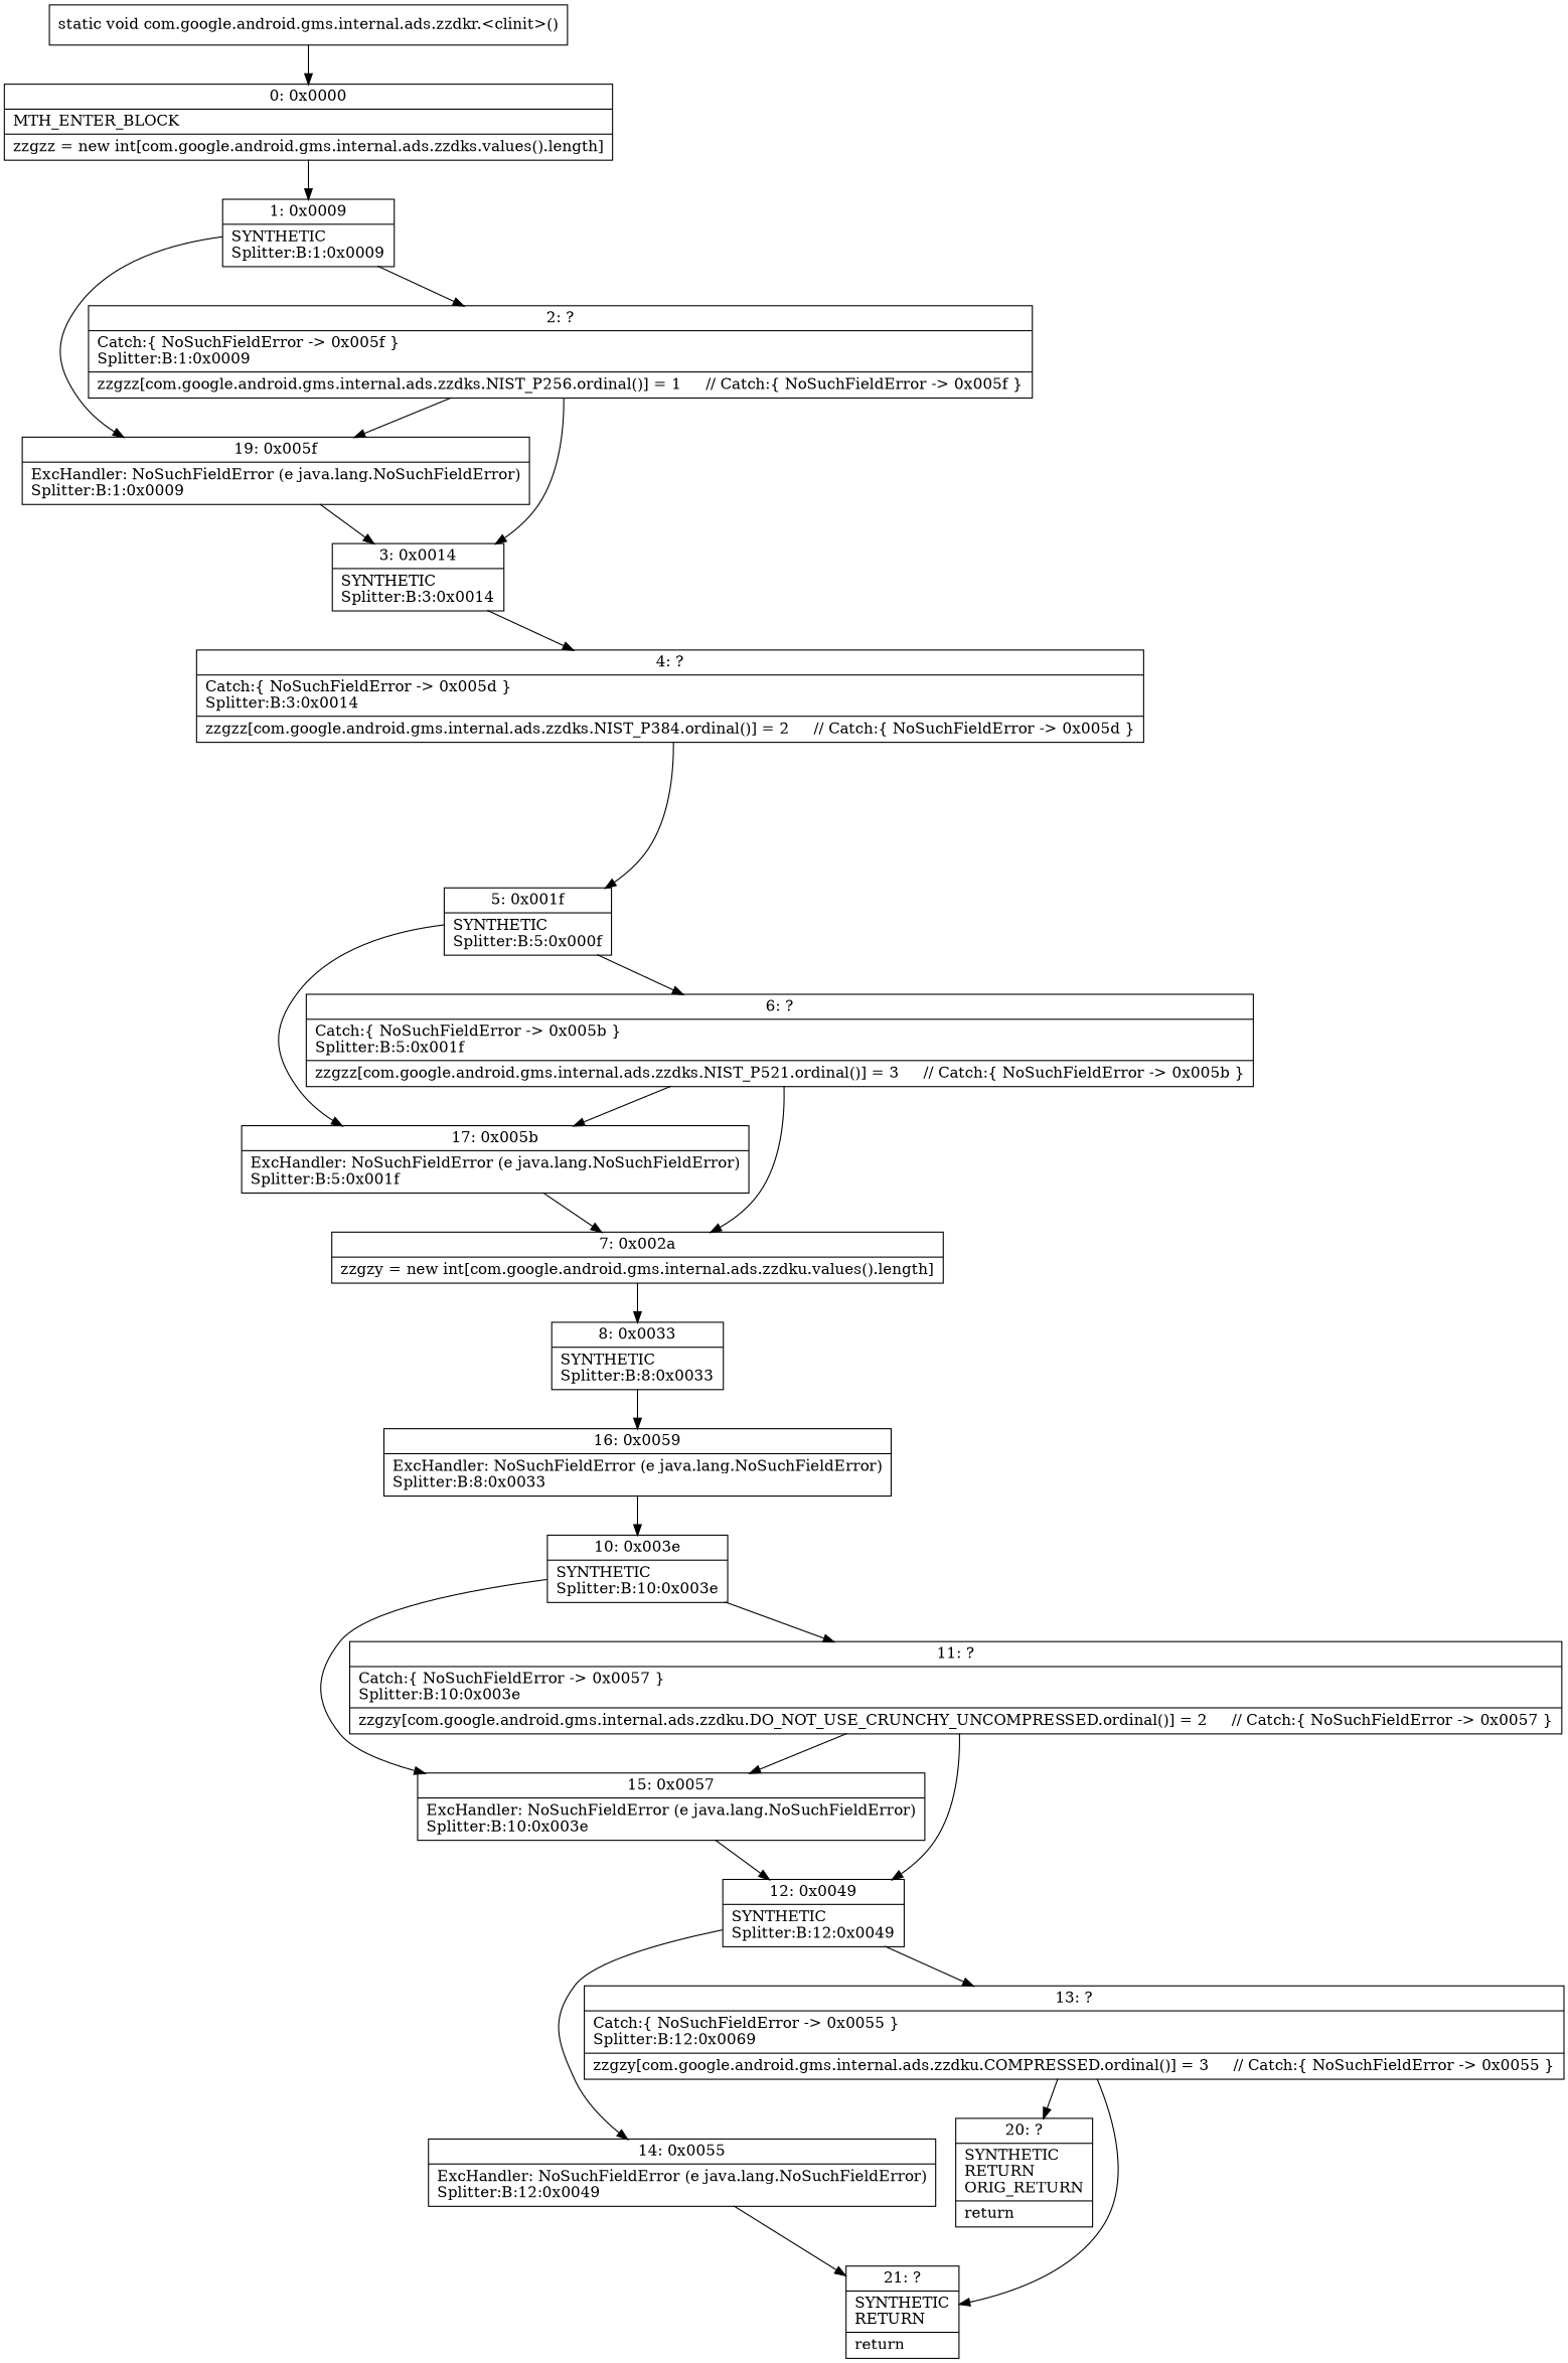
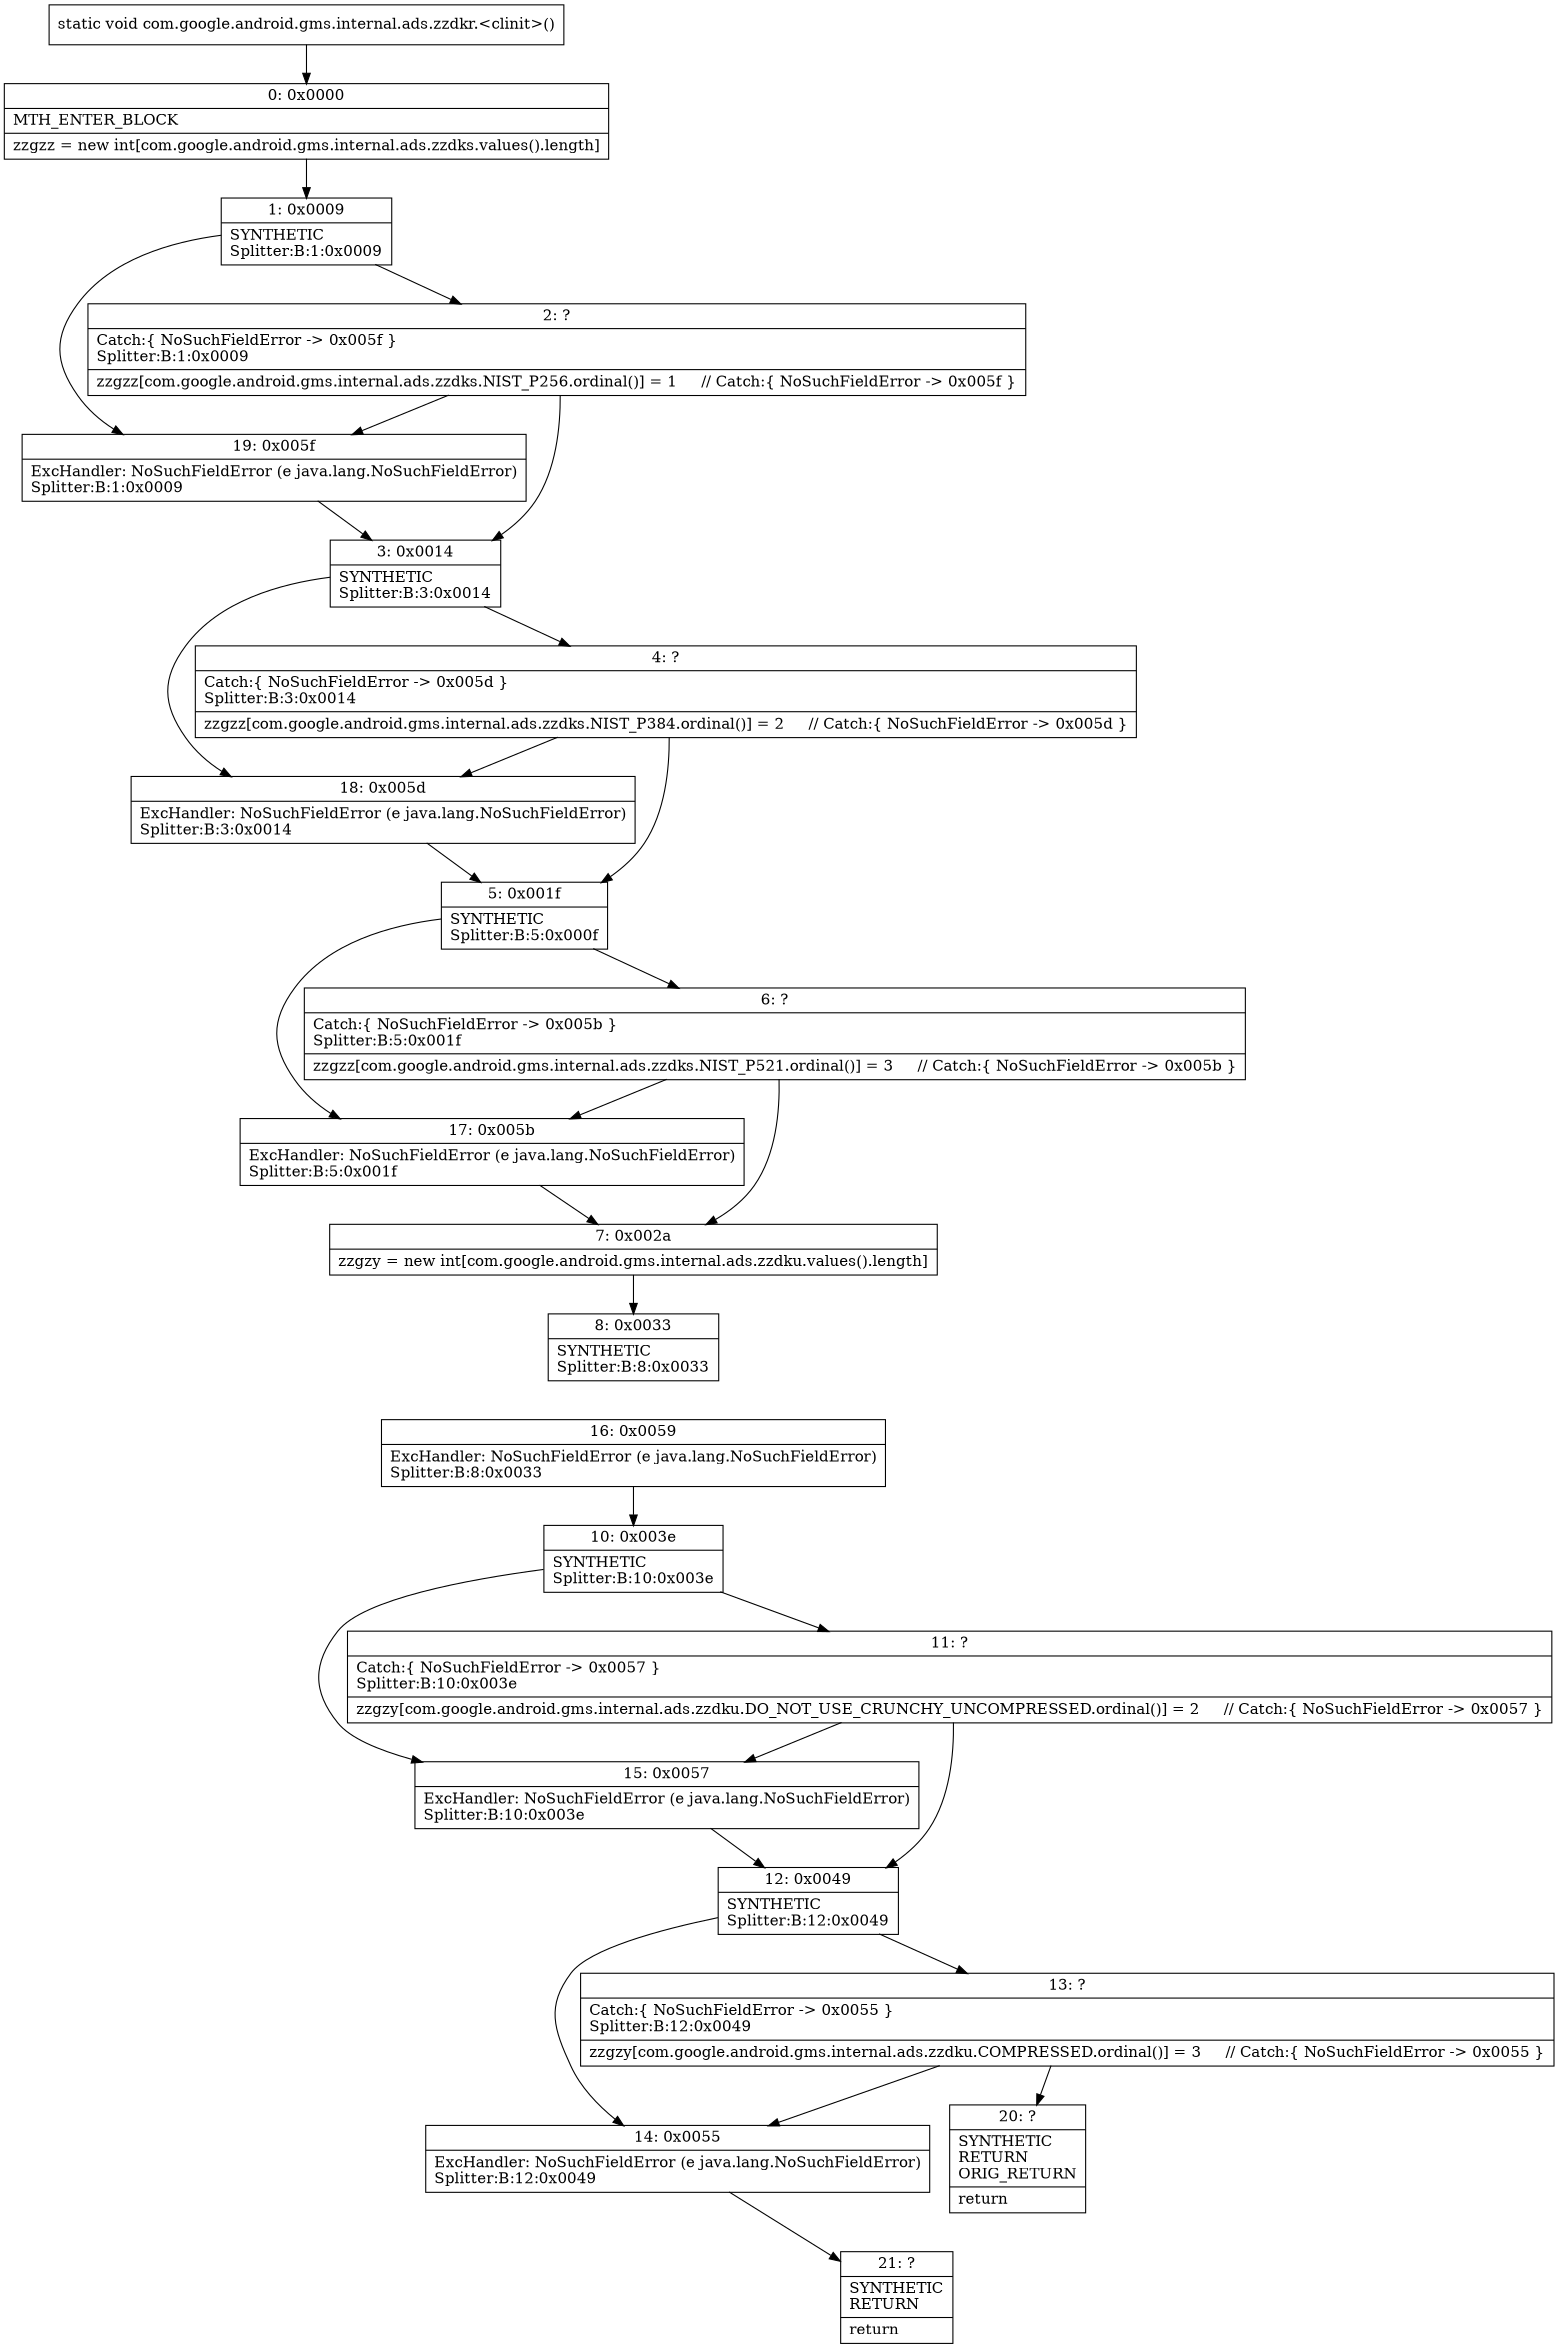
  digraph {
    node [shape=record]
    n1 [label="{0\:\ 0x0000|MTH_ENTER_BLOCK\l|zzgzz = new int[com.google.android.gms.internal.ads.zzdks.values().length]\l}"]
    n2 [label="{1\:\ 0x0009|SYNTHETIC\lSplitter:B:1:0x0009\l}"]
    n3 [label="{2\:\ ?|Catch:\{ NoSuchFieldError \-\> 0x005f \}\lSplitter:B:1:0x0009\l|zzgzz[com.google.android.gms.internal.ads.zzdks.NIST_P256.ordinal()] = 1     \/\/ Catch:\{ NoSuchFieldError \-\> 0x005f \}\l}"]
    n4 [label="{19\:\ 0x005f|ExcHandler: NoSuchFieldError (e java.lang.NoSuchFieldError)\lSplitter:B:1:0x0009\l}"]
    n5 [label="{3\:\ 0x0014|SYNTHETIC\lSplitter:B:3:0x0014\l}"]
    n6 [label="{4\:\ ?|Catch:\{ NoSuchFieldError \-\> 0x005d \}\lSplitter:B:3:0x0014\l|zzgzz[com.google.android.gms.internal.ads.zzdks.NIST_P384.ordinal()] = 2     \/\/ Catch:\{ NoSuchFieldError \-\> 0x005d \}\l}"]
+   n7 [label="{18\:\ 0x005d|ExcHandler: NoSuchFieldError (e java.lang.NoSuchFieldError)\lSplitter:B:3:0x0014\l}"]
    n8 [label="{5\:\ 0x001f|SYNTHETIC\lSplitter:B:5:0x000f\l}"]
    n9 [label="{6\:\ ?|Catch:\{ NoSuchFieldError \-\> 0x005b \}\lSplitter:B:5:0x001f\l|zzgzz[com.google.android.gms.internal.ads.zzdks.NIST_P521.ordinal()] = 3     \/\/ Catch:\{ NoSuchFieldError \-\> 0x005b \}\l}"]
    n10 [label="{17\:\ 0x005b|ExcHandler: NoSuchFieldError (e java.lang.NoSuchFieldError)\lSplitter:B:5:0x001f\l}"]
    n11 [label="{7\:\ 0x002a|zzgzy = new int[com.google.android.gms.internal.ads.zzdku.values().length]\l}"]
    n12 [label="{8\:\ 0x0033|SYNTHETIC\lSplitter:B:8:0x0033\l}"]
    n13 [label="{16\:\ 0x0059|ExcHandler: NoSuchFieldError (e java.lang.NoSuchFieldError)\lSplitter:B:8:0x0033\l}"]
    n14 [label="{10\:\ 0x003e|SYNTHETIC\lSplitter:B:10:0x003e\l}"]
    n15 [label="{11\:\ ?|Catch:\{ NoSuchFieldError \-\> 0x0057 \}\lSplitter:B:10:0x003e\l|zzgzy[com.google.android.gms.internal.ads.zzdku.DO_NOT_USE_CRUNCHY_UNCOMPRESSED.ordinal()] = 2     \/\/ Catch:\{ NoSuchFieldError \-\> 0x0057 \}\l}"]
    n16 [label="{15\:\ 0x0057|ExcHandler: NoSuchFieldError (e java.lang.NoSuchFieldError)\lSplitter:B:10:0x003e\l}"]
    n17 [label="{12\:\ 0x0049|SYNTHETIC\lSplitter:B:12:0x0049\l}"]
-   n18 [label="{13\:\ ?|Catch:\{ NoSuchFieldError \-\> 0x0055 \}\lSplitter:B:12:0x0069\l|zzgzy[com.google.android.gms.internal.ads.zzdku.COMPRESSED.ordinal()] = 3     \/\/ Catch:\{ NoSuchFieldError \-\> 0x0055 \}\l}"]
+   n18 [label="{13\:\ ?|Catch:\{ NoSuchFieldError \-\> 0x0055 \}\lSplitter:B:12:0x0049\l|zzgzy[com.google.android.gms.internal.ads.zzdku.COMPRESSED.ordinal()] = 3     \/\/ Catch:\{ NoSuchFieldError \-\> 0x0055 \}\l}"]
    n19 [label="{14\:\ 0x0055|ExcHandler: NoSuchFieldError (e java.lang.NoSuchFieldError)\lSplitter:B:12:0x0049\l}"]
    n20 [label="{20\:\ ?|SYNTHETIC\lRETURN\lORIG_RETURN\l|return\l}"]
    n21 [label="{21\:\ ?|SYNTHETIC\lRETURN\l|return\l}"]
    n22 [label="{static void com.google.android.gms.internal.ads.zzdkr.\<clinit\>() }"]
    n1 -> n2
    n2 -> n3
    n2 -> n4
    n3 -> n4
    n3 -> n5
    n4 -> n5
    n5 -> n6
+   n5 -> n7
+   n6 -> n7
    n6 -> n8
+   n7 -> n8
    n8 -> n9
    n8 -> n10
    n9 -> n10
    n9 -> n11
    n10 -> n11
    n11 -> n12
-   n12 -> n13
    n13 -> n14
    n14 -> n15
    n14 -> n16
    n15 -> n16
    n15 -> n17
    n16 -> n17
    n17 -> n18
    n17 -> n19
-   n18 -> n21
+   n18 -> n19
    n18 -> n20
    n19 -> n21
    n22 -> n1
  }
